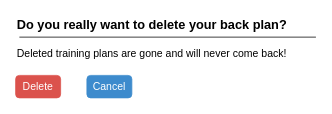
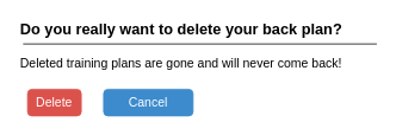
  <mxCell id="0" />
  <mxCell id="1" parent="0" />
  <mxCell id="2" value="&lt;b style=&quot;font-size: 17px&quot;&gt;Do you really want to delete your back plan?&lt;br&gt;&lt;/b&gt;" style="text;html=1;resizable=0;points=[];autosize=1;align=left;verticalAlign=top;spacingTop=-4;" vertex="1" parent="1"><mxGeometry x="20" y="20" width="400" height="20" as="geometry" /></mxCell>
  <mxCell id="3" value="&lt;font style=&quot;font-size: 14px&quot;&gt;Deleted training plans are gone and will never come back!&lt;/font&gt;" style="text;html=1;resizable=0;points=[];autosize=1;align=left;verticalAlign=top;spacingTop=-4;" vertex="1" parent="1"><mxGeometry x="20" y="60" width="380" height="20" as="geometry" /></mxCell>
- <mxCell id="4" value="Delete" style="html=1;shadow=0;dashed=0;shape=mxgraph.bootstrap.rrect;rSize=5;fillColor=#DB524C;align=center;strokeColor=#DB524C;fontColor=#ffffff;fontSize=14;whiteSpace=wrap;" vertex="1" parent="1"><mxGeometry x="20" y="100" width="60" height="30" as="geometry" /></mxCell>
+ <mxCell id="4" value="Delete" style="html=1;shadow=0;dashed=0;shape=mxgraph.bootstrap.rrect;rSize=5;fillColor=#DB524C;align=center;strokeColor=#DB524C;fontColor=#ffffff;fontSize=14;whiteSpace=wrap;" vertex="1" parent="1"><mxGeometry x="30" y="100" width="60" height="30" as="geometry" /></mxCell>
  <mxCell id="5" value="" style="endArrow=none;html=1;entryX=1.001;entryY=1.45;entryDx=0;entryDy=0;entryPerimeter=0;" edge="1" parent="1" target="2"><mxGeometry width="50" height="50" relative="1" as="geometry"><mxPoint x="25" y="49" as="sourcePoint" /><mxPoint x="25" y="30" as="targetPoint" /></mxGeometry></mxCell>
- <mxCell id="6" value="Cancel" style="html=1;shadow=0;dashed=0;shape=mxgraph.bootstrap.rrect;rSize=5;fillColor=#3D8BCD;align=center;strokeColor=#3D8BCD;fontColor=#ffffff;fontSize=14;whiteSpace=wrap;" vertex="1" parent="1"><mxGeometry x="115" y="100" width="60" height="30" as="geometry" /></mxCell>
+ <mxCell id="6" value="Cancel" style="html=1;shadow=0;dashed=0;shape=mxgraph.bootstrap.rrect;rSize=5;fillColor=#3D8BCD;align=center;strokeColor=#3D8BCD;fontColor=#ffffff;fontSize=14;whiteSpace=wrap;" vertex="1" parent="1"><mxGeometry x="115" y="100" width="100" height="30" as="geometry" /></mxCell>
